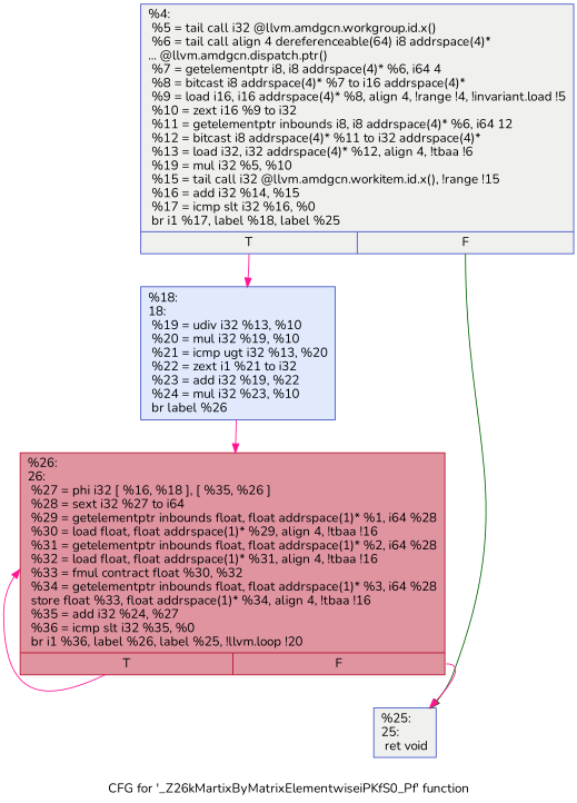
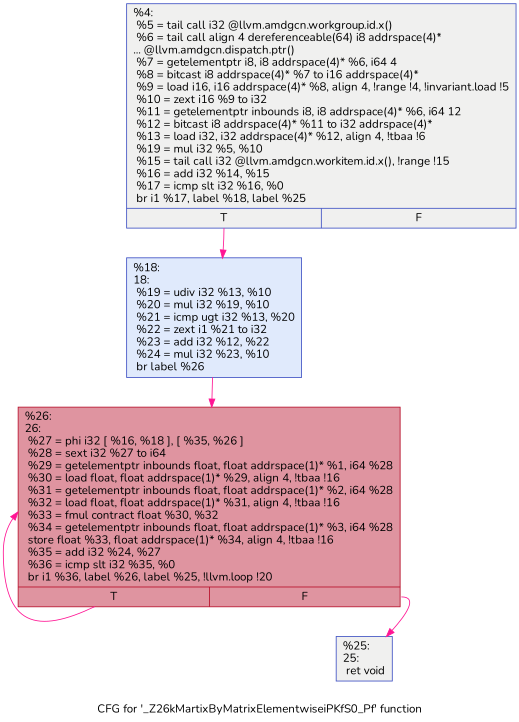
  digraph {
    fontname=Nunito
    label="CFG for '_Z26kMartixByMatrixElementwiseiPKfS0_Pf' function"
    node [color="#3d50c3ff" fillcolor="#dedcdb70" fontname=Nunito shape=record style=filled]
    edge [color=deeppink fontname=Nunito tailport=s0]
    n1 [label="{%4:\l  %5 = tail call i32 @llvm.amdgcn.workgroup.id.x()\l  %6 = tail call align 4 dereferenceable(64) i8 addrspace(4)*\l... @llvm.amdgcn.dispatch.ptr()\l  %7 = getelementptr i8, i8 addrspace(4)* %6, i64 4\l  %8 = bitcast i8 addrspace(4)* %7 to i16 addrspace(4)*\l  %9 = load i16, i16 addrspace(4)* %8, align 4, !range !4, !invariant.load !5\l  %10 = zext i16 %9 to i32\l  %11 = getelementptr inbounds i8, i8 addrspace(4)* %6, i64 12\l  %12 = bitcast i8 addrspace(4)* %11 to i32 addrspace(4)*\l  %13 = load i32, i32 addrspace(4)* %12, align 4, !tbaa !6\l  %19 = mul i32 %5, %10\l  %15 = tail call i32 @llvm.amdgcn.workitem.id.x(), !range !15\l  %16 = add i32 %14, %15\l  %17 = icmp slt i32 %16, %0\l  br i1 %17, label %18, label %25\l|{<s0>T|<s1>F}}"]
-   n2 [fillcolor="#b9d0f970" label="{%18:\l18:                                               \l  %19 = udiv i32 %13, %10\l  %20 = mul i32 %19, %10\l  %21 = icmp ugt i32 %13, %20\l  %22 = zext i1 %21 to i32\l  %23 = add i32 %19, %22\l  %24 = mul i32 %23, %10\l  br label %26\l}"]
+   n2 [fillcolor="#b9d0f970" label="{%18:\l18:                                               \l  %19 = udiv i32 %13, %10\l  %20 = mul i32 %19, %10\l  %21 = icmp ugt i32 %13, %20\l  %22 = zext i1 %21 to i32\l  %23 = add i32 %12, %22\l  %24 = mul i32 %23, %10\l  br label %26\l}"]
    n3 [label="{%25:\l25:                                               \l  ret void\l}"]
    n4 [color="#b70d28ff" fillcolor="#b70d2870" label="{%26:\l26:                                               \l  %27 = phi i32 [ %16, %18 ], [ %35, %26 ]\l  %28 = sext i32 %27 to i64\l  %29 = getelementptr inbounds float, float addrspace(1)* %1, i64 %28\l  %30 = load float, float addrspace(1)* %29, align 4, !tbaa !16\l  %31 = getelementptr inbounds float, float addrspace(1)* %2, i64 %28\l  %32 = load float, float addrspace(1)* %31, align 4, !tbaa !16\l  %33 = fmul contract float %30, %32\l  %34 = getelementptr inbounds float, float addrspace(1)* %3, i64 %28\l  store float %33, float addrspace(1)* %34, align 4, !tbaa !16\l  %35 = add i32 %24, %27\l  %36 = icmp slt i32 %35, %0\l  br i1 %36, label %26, label %25, !llvm.loop !20\l|{<s0>T|<s1>F}}"]
    n1 -> n2
-   n1 -> n3 [color=darkgreen tailport=s1]
    n2 -> n4
    n4 -> n3 [tailport=s1]
    n4 -> n4
  }
